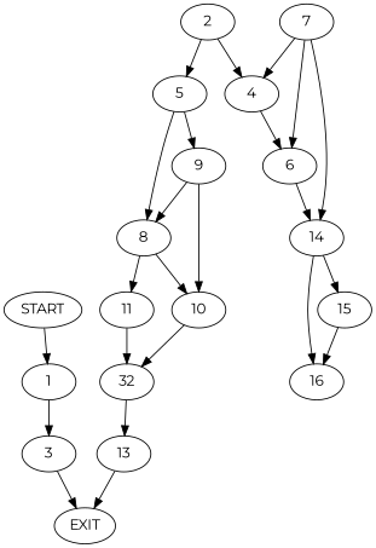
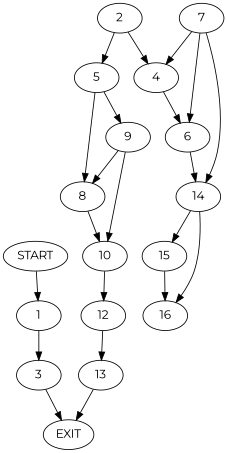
  digraph {
    fontname=Montserrat
    node [fontname=Montserrat]
    edge [fontname=Montserrat]
    n1 [label=START]
    1
    3
    n4 [label=EXIT]
    2
    4
    5
    6
    8
    9
    14
    7
    10
-   11
    15
    16
-   12 [label=32]
+   12
    13
    n1 -> 1
    1 -> 3
    3 -> n4
    2 -> 4
    2 -> 5
    4 -> 6
    5 -> 8
    5 -> 9
    6 -> 14
    8 -> 10
-   8 -> 11
    9 -> 8
    9 -> 10
    14 -> 15
    14 -> 16
    7 -> 4
    7 -> 6
    7 -> 14
    10 -> 12
-   11 -> 12
    15 -> 16
    12 -> 13
    13 -> n4
  }
